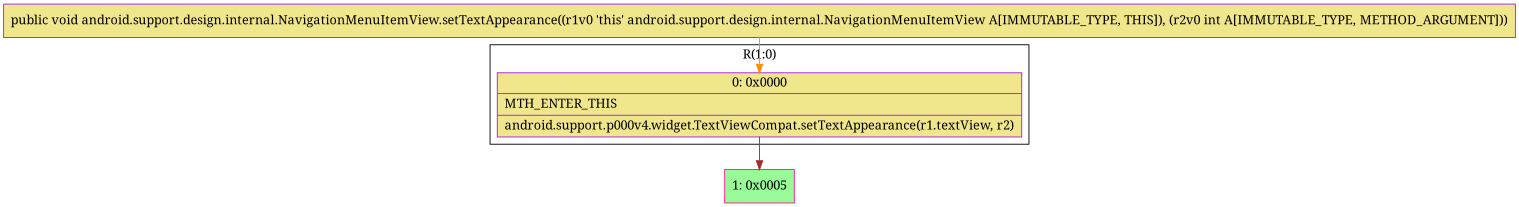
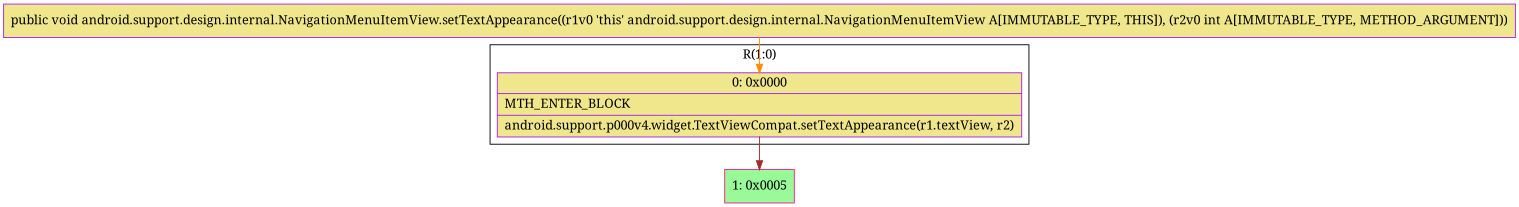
  digraph {
    fontname="Noto Serif"
    node [color=purple shape=record style=filled fillcolor=khaki fontname="Noto Serif"]
    edge [fontname="Noto Serif"]
-   n1 [label="{0\:\ 0x0000|MTH_ENTER_THIS\l|android.support.p000v4.widget.TextViewCompat.setTextAppearance(r1.textView, r2)\l}"]
+   n1 [label="{0\:\ 0x0000|MTH_ENTER_BLOCK\l|android.support.p000v4.widget.TextViewCompat.setTextAppearance(r1.textView, r2)\l}"]
    n2 [color=deeppink label="{1\:\ 0x0005}" fillcolor=palegreen]
    n3 [label="{public void android.support.design.internal.NavigationMenuItemView.setTextAppearance((r1v0 'this' android.support.design.internal.NavigationMenuItemView A[IMMUTABLE_TYPE, THIS]), (r2v0 int A[IMMUTABLE_TYPE, METHOD_ARGUMENT])) }"]
    subgraph cluster_1 {
      label="R(1:0)"
      n1
    }
    n1 -> n2 [color=brown]
    n3 -> n1 [color=darkorange]
  }
